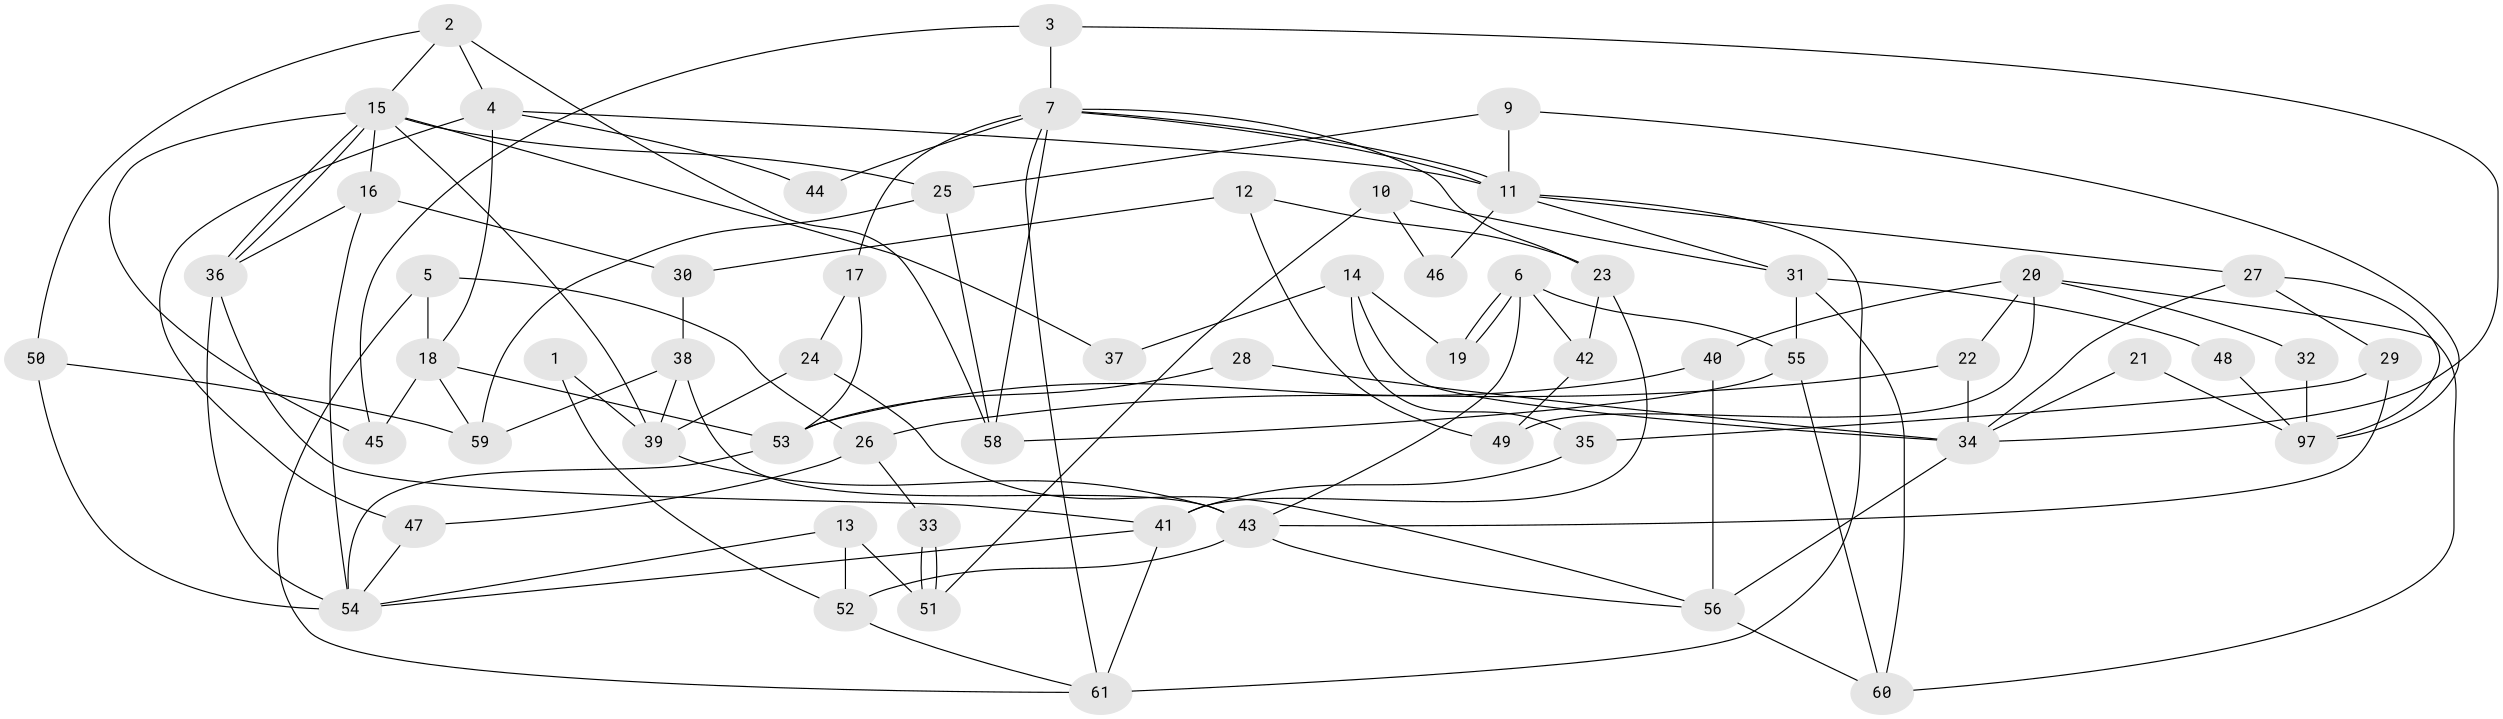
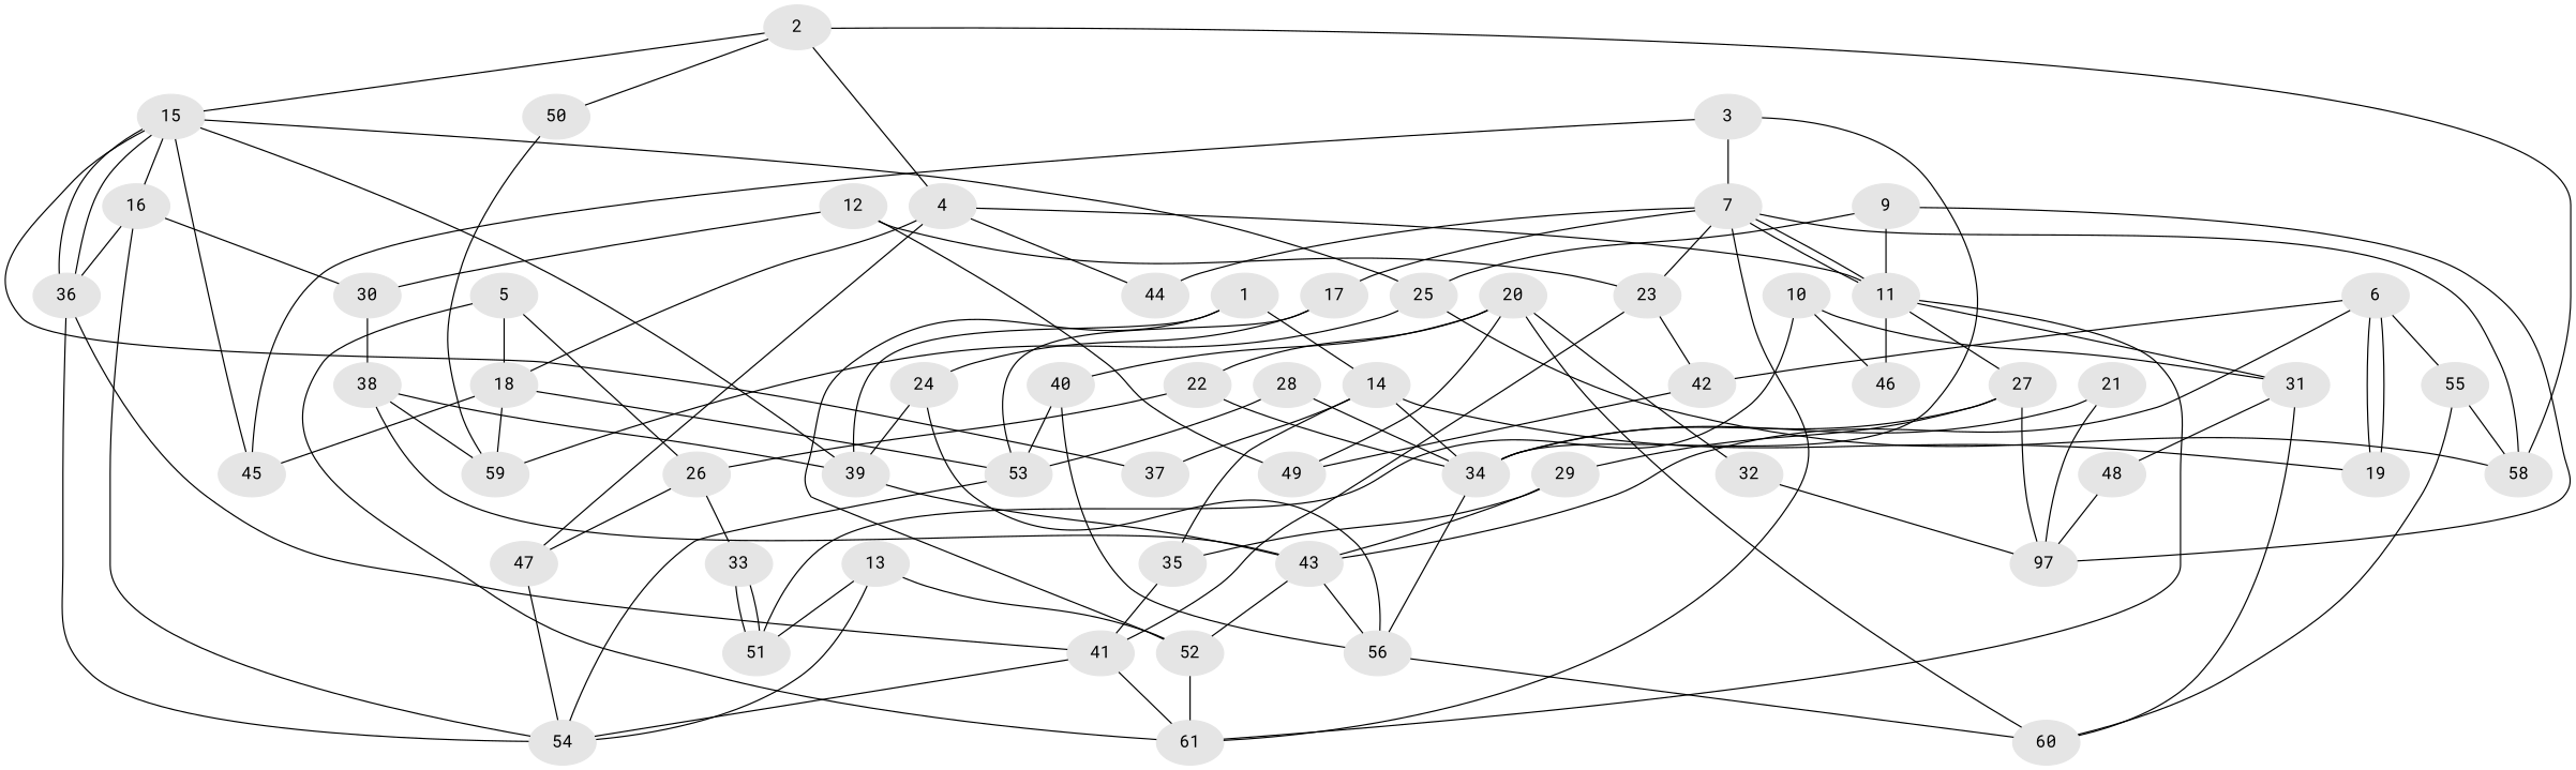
  graph {
    fontname="Roboto Mono"
    node [color=gray90 fontname="Roboto Mono" style=filled]
    edge [fontname="Roboto Mono"]
    1
    14
    39
    52
    34
    19
    35
    37
    43
    61
    2
    4
    15
    50
    58
    11
    18
    44
    47
    45
    25
    16
    36
    59
    54
    3
    7
    17
    23
    56
    31
    46
    27
    53
    5
    26
    33
    6
    42
    55
    49
    60
    24
    41
    12
    30
    9
    n48 [label=97]
    10
    51
    48
    29
    38
    13
    20
    22
    32
    40
    21
    28
+   1 -- 14
    1 -- 39
    1 -- 52
    14 -- 34
    14 -- 19
    14 -- 35
    14 -- 37
    39 -- 43
    52 -- 61
    34 -- 56
    35 -- 41
    43 -- 52
    43 -- 56
    2 -- 4
    2 -- 15
    2 -- 50
    2 -- 58
    4 -- 11
    4 -- 18
    4 -- 44
    4 -- 47
    15 -- 39
    15 -- 37
    15 -- 45
    15 -- 25
    15 -- 16
    15 -- 36
    15 -- 36
    50 -- 59
-   50 -- 54
    11 -- 61
    11 -- 31
    11 -- 46
    11 -- 27
    18 -- 45
    18 -- 59
    18 -- 53
    47 -- 54
    25 -- 58
    25 -- 59
    16 -- 36
    16 -- 54
    16 -- 30
    36 -- 54
    36 -- 41
    3 -- 34
    3 -- 45
    3 -- 7
    7 -- 61
    7 -- 58
    7 -- 11
    7 -- 11
    7 -- 44
    7 -- 17
    7 -- 23
    17 -- 53
    17 -- 24
    23 -- 42
    23 -- 41
    56 -- 60
-   31 -- 55
    31 -- 60
    31 -- 48
    27 -- 34
    27 -- n48
    27 -- 29
    53 -- 54
    5 -- 61
    5 -- 18
    5 -- 26
    26 -- 47
    26 -- 33
    33 -- 51
    33 -- 51
    6 -- 19
    6 -- 19
    6 -- 43
    6 -- 42
    6 -- 55
    42 -- 49
    55 -- 58
    55 -- 60
    24 -- 39
    24 -- 56
    41 -- 61
    41 -- 54
    12 -- 23
    12 -- 49
    12 -- 30
    30 -- 38
    9 -- 11
    9 -- 25
    9 -- n48
    10 -- 31
    10 -- 46
    10 -- 51
    48 -- n48
    29 -- 35
    29 -- 43
    38 -- 39
    38 -- 43
    38 -- 59
    13 -- 52
    13 -- 54
    13 -- 51
    20 -- 49
    20 -- 60
    20 -- 22
    20 -- 32
    20 -- 40
    22 -- 34
    22 -- 26
    32 -- n48
    40 -- 56
    40 -- 53
    21 -- 34
    21 -- n48
    28 -- 34
    28 -- 53
  }
